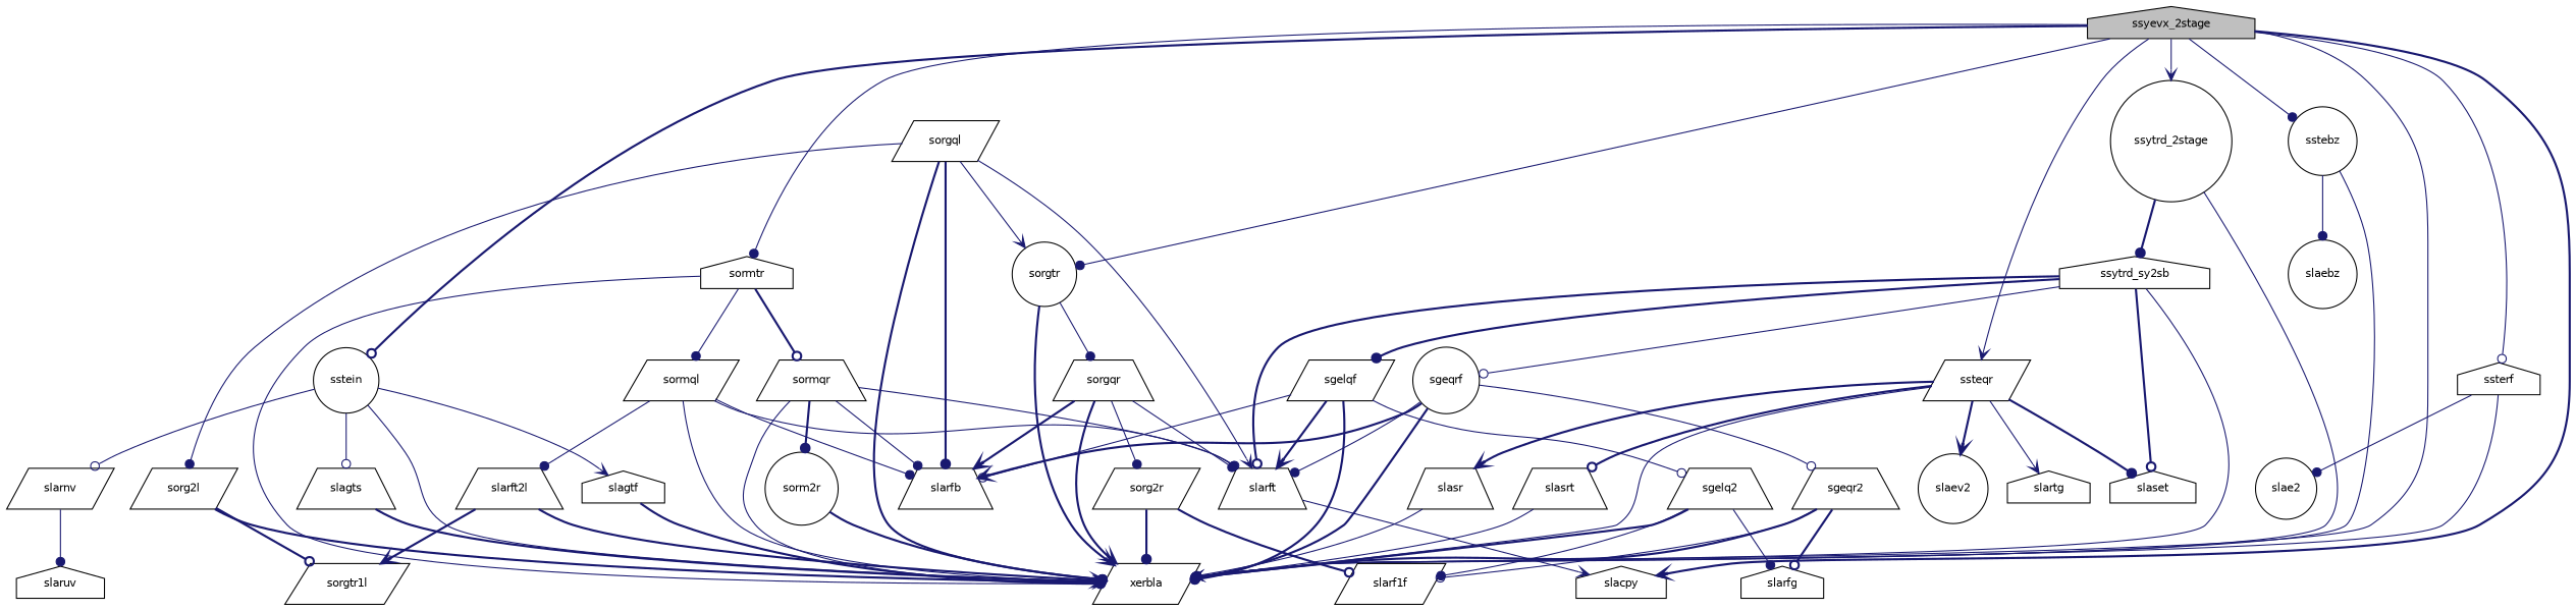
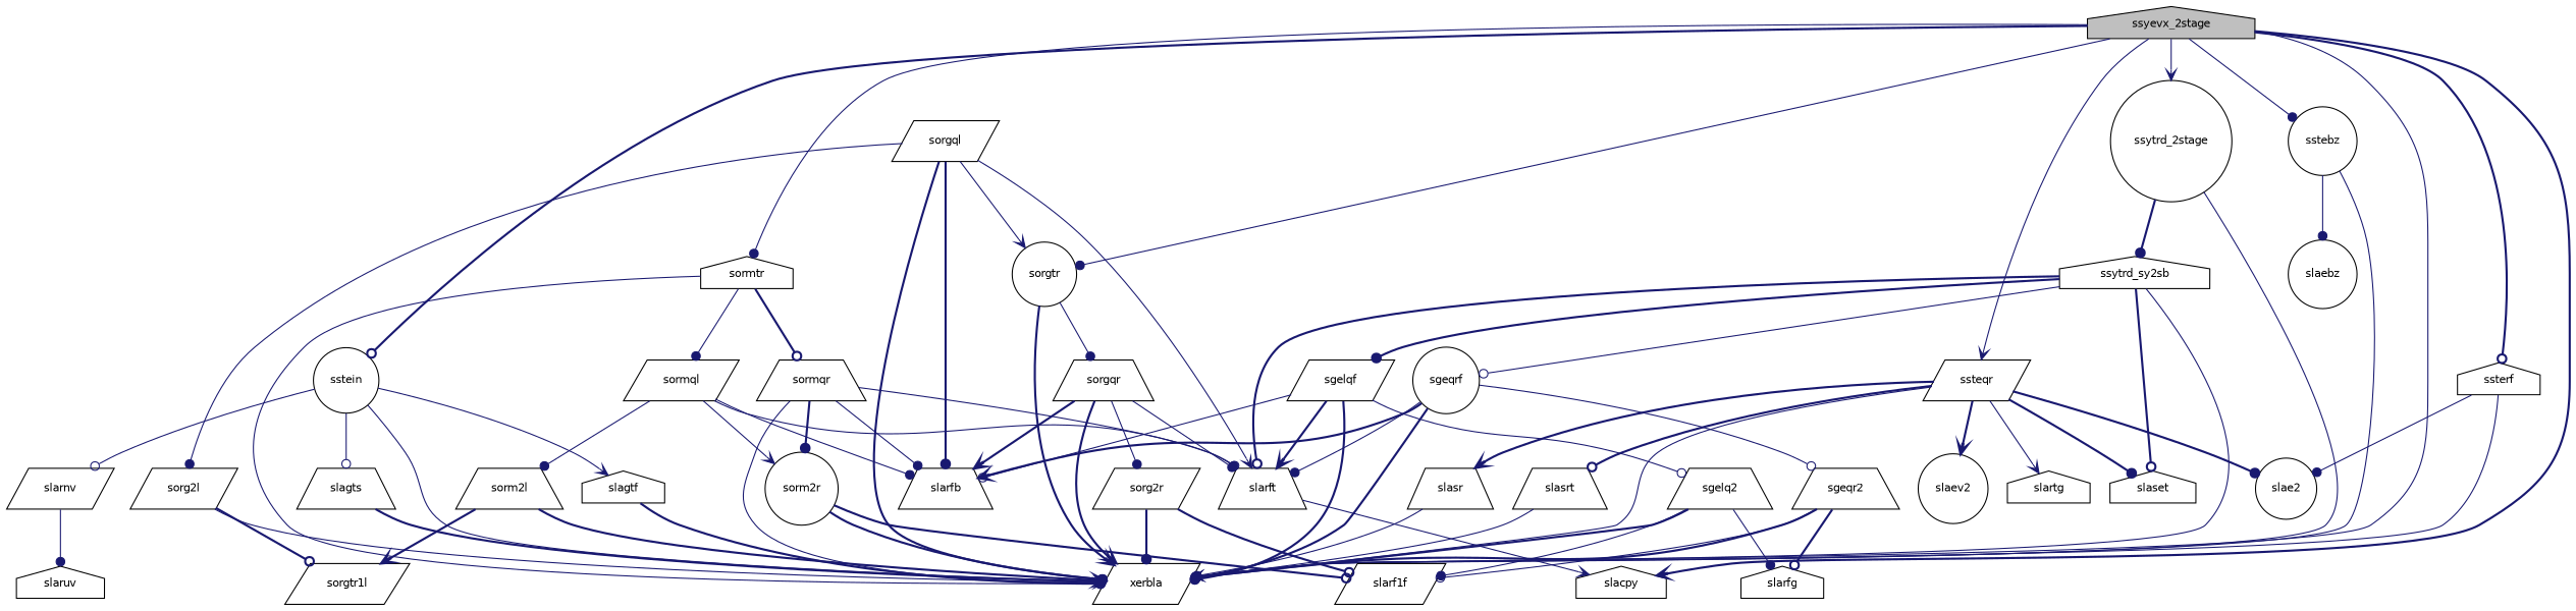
  digraph {
    rankdir=TB
    node [color=black fillcolor=white fontname=Helvetica fontsize=10 shape=house style=filled]
    edge [arrowhead=dot color=midnightblue fontname=Helvetica fontsize=10 labelfontname=Helvetica labelfontsize=10 style=solid]
    n1 [fillcolor=grey75 fontcolor=black height=0.2 label=ssyevx_2stage width=0.4]
    n2 [height=0.2 label=slacpy width=0.4]
    n3 [height=0.2 label=sorgtr shape=circle width=0.4]
    n4 [height=0.2 label=xerbla shape=parallelogram width=0.4]
    n5 [height=0.2 label=sormtr width=0.4]
    n6 [height=0.2 label=sstebz shape=circle width=0.4]
    n7 [height=0.2 label=sstein shape=circle width=0.4]
    n8 [height=0.2 label=ssteqr shape=parallelogram width=0.4]
    n9 [height=0.2 label=ssterf width=0.4]
    n10 [height=0.2 label=ssytrd_2stage shape=circle width=0.4]
    n11 [height=0.2 label=sorgqr shape=trapezium width=0.4]
    n12 [height=0.2 label=sormql shape=parallelogram width=0.4]
    n13 [height=0.2 label=sormqr shape=trapezium width=0.4]
    n14 [height=0.2 label=slaebz shape=circle width=0.4]
    n15 [height=0.2 label=slagtf width=0.4]
    n16 [height=0.2 label=slagts shape=trapezium width=0.4]
    n17 [height=0.2 label=slarnv shape=parallelogram width=0.4]
    n18 [height=0.2 label=slae2 shape=circle width=0.4]
    n19 [height=0.2 label=slaev2 shape=circle width=0.4]
    n20 [height=0.2 label=slartg width=0.4]
    n21 [height=0.2 label=slaset width=0.4]
    n22 [height=0.2 label=slasr shape=trapezium width=0.4]
    n23 [height=0.2 label=slasrt shape=trapezium width=0.4]
    n24 [height=0.2 label=ssytrd_sy2sb width=0.4]
    n25 [height=0.2 label=sorgql shape=parallelogram width=0.4]
    n26 [height=0.2 label=slarfb shape=trapezium width=0.4]
    n27 [height=0.2 label=slarft shape=trapezium width=0.4]
    n28 [height=0.2 label=sorg2l shape=parallelogram width=0.4]
    n29 [height=0.2 label=sorg2r shape=parallelogram width=0.4]
    n30 [height=0.2 label=sorgtr1l shape=parallelogram width=0.4]
    n31 [height=0.2 label=slarf1f shape=parallelogram width=0.4]
-   n32 [height=0.2 label=slarft2l shape=trapezium width=0.4]
+   n32 [height=0.2 label=sorm2l shape=trapezium width=0.4]
    n33 [height=0.2 label=sorm2r shape=circle width=0.4]
    n34 [height=0.2 label=slaruv width=0.4]
    n35 [height=0.2 label=sgelqf shape=parallelogram width=0.4]
    n36 [height=0.2 label=sgeqrf shape=circle width=0.4]
    n37 [height=0.2 label=sgelq2 shape=trapezium width=0.4]
    n38 [height=0.2 label=sgeqr2 shape=trapezium width=0.4]
    n39 [height=0.2 label=slarfg width=0.4]
    n1 -> n2 [arrowhead=vee style=bold]
    n1 -> n3
    n1 -> n4 [arrowhead=vee]
    n1 -> n5
    n1 -> n6
    n1 -> n7 [arrowhead=odot style=bold]
    n1 -> n8 [arrowhead=vee]
-   n1 -> n9 [arrowhead=odot]
+   n1 -> n9 [arrowhead=odot style=bold]
    n1 -> n10 [arrowhead=vee]
    n3 -> n4 [arrowhead=vee style=bold]
    n3 -> n11
    n5 -> n4 [arrowhead=odot]
    n5 -> n12
    n5 -> n13 [arrowhead=odot style=bold]
    n6 -> n4
    n6 -> n14
    n7 -> n4 [arrowhead=vee]
    n7 -> n15 [arrowhead=vee]
    n7 -> n16 [arrowhead=odot]
    n7 -> n17 [arrowhead=odot]
    n8 -> n4
+   n8 -> n18 [style=bold]
    n8 -> n19 [arrowhead=vee style=bold]
    n8 -> n20 [arrowhead=vee]
    n8 -> n21 [style=bold]
    n8 -> n22 [arrowhead=vee style=bold]
    n8 -> n23 [arrowhead=odot style=bold]
    n9 -> n4 [arrowhead=odot]
    n9 -> n18
    n10 -> n4 [arrowhead=odot]
    n10 -> n24 [style=bold]
    n11 -> n4 [arrowhead=vee style=bold]
    n11 -> n26 [arrowhead=vee style=bold]
    n11 -> n27
    n11 -> n29
-   n12 -> n4 [arrowhead=vee]
+   n12 -> n33 [arrowhead=vee]
    n12 -> n26
    n12 -> n27 [arrowhead=odot]
    n12 -> n32
    n13 -> n4 [arrowhead=vee]
    n13 -> n26
    n13 -> n27
    n13 -> n33 [style=bold]
    n15 -> n4 [arrowhead=odot style=bold]
    n16 -> n4 [style=bold]
    n17 -> n34
    n22 -> n4
    n23 -> n4 [arrowhead=odot]
    n24 -> n4 [arrowhead=vee]
    n24 -> n21 [arrowhead=odot style=bold]
    n24 -> n27 [arrowhead=odot style=bold]
    n24 -> n35 [style=bold]
    n24 -> n36 [arrowhead=odot]
    n25 -> n3 [arrowhead=vee]
    n25 -> n4 [style=bold]
    n25 -> n26 [style=bold]
    n25 -> n27 [arrowhead=vee]
    n25 -> n28
    n27 -> n2 [arrowhead=vee]
-   n28 -> n4 [arrowhead=odot style=bold]
+   n28 -> n4 [arrowhead=odot]
    n28 -> n30 [arrowhead=odot style=bold]
    n29 -> n4 [style=bold]
    n29 -> n31 [arrowhead=odot style=bold]
    n32 -> n4 [arrowhead=vee style=bold]
    n32 -> n30 [arrowhead=vee style=bold]
    n33 -> n4 [style=bold]
+   n33 -> n31 [arrowhead=odot style=bold]
    n35 -> n4 [style=bold]
    n35 -> n26 [arrowhead=odot]
    n35 -> n27 [arrowhead=vee style=bold]
    n35 -> n37 [arrowhead=odot]
    n36 -> n4 [arrowhead=odot style=bold]
    n36 -> n26 [arrowhead=vee style=bold]
    n36 -> n27
    n36 -> n38 [arrowhead=odot]
    n37 -> n4 [arrowhead=odot style=bold]
    n37 -> n31
    n37 -> n39
    n38 -> n4 [style=bold]
    n38 -> n31 [arrowhead=odot]
    n38 -> n39 [arrowhead=odot style=bold]
  }
